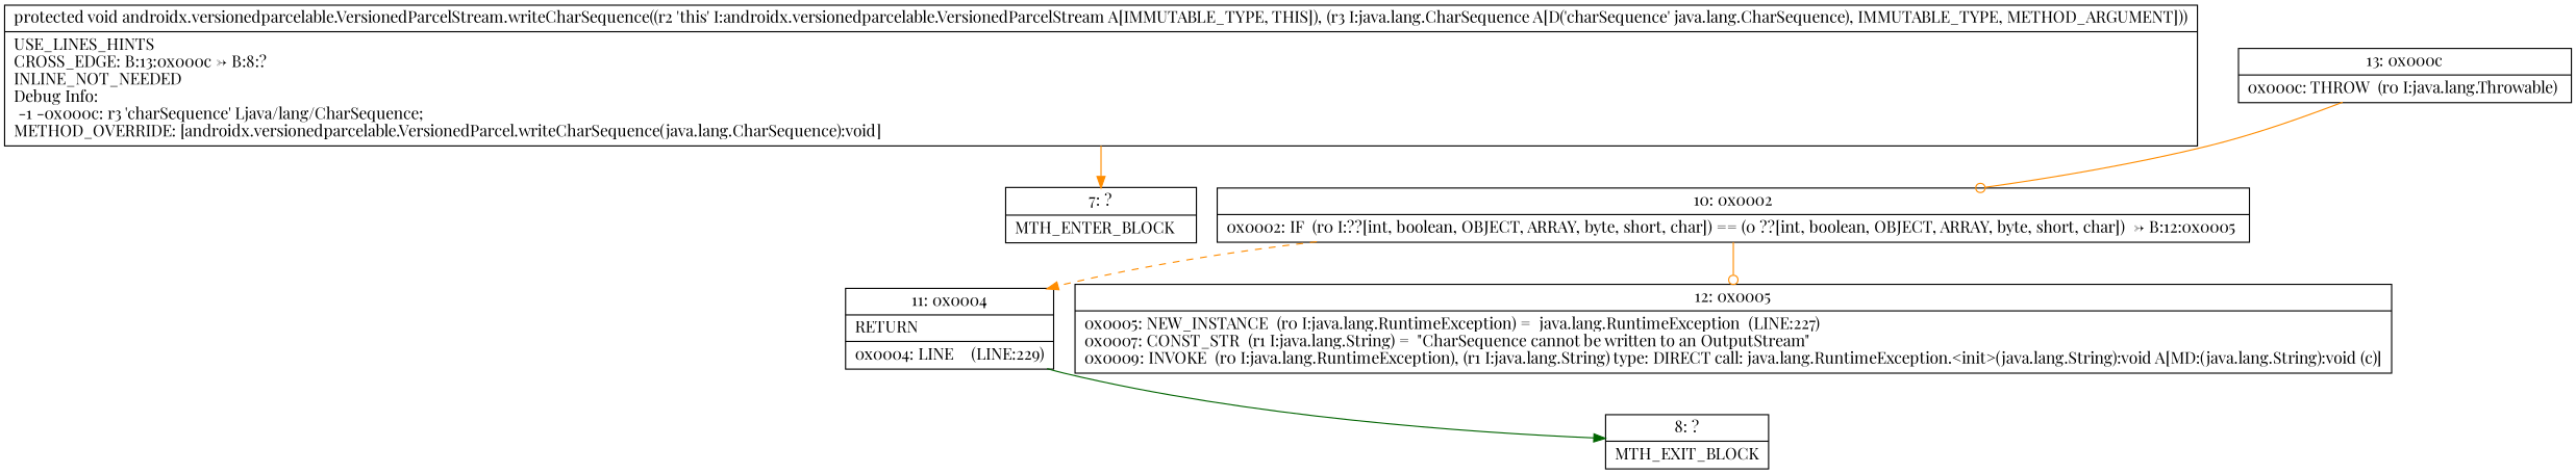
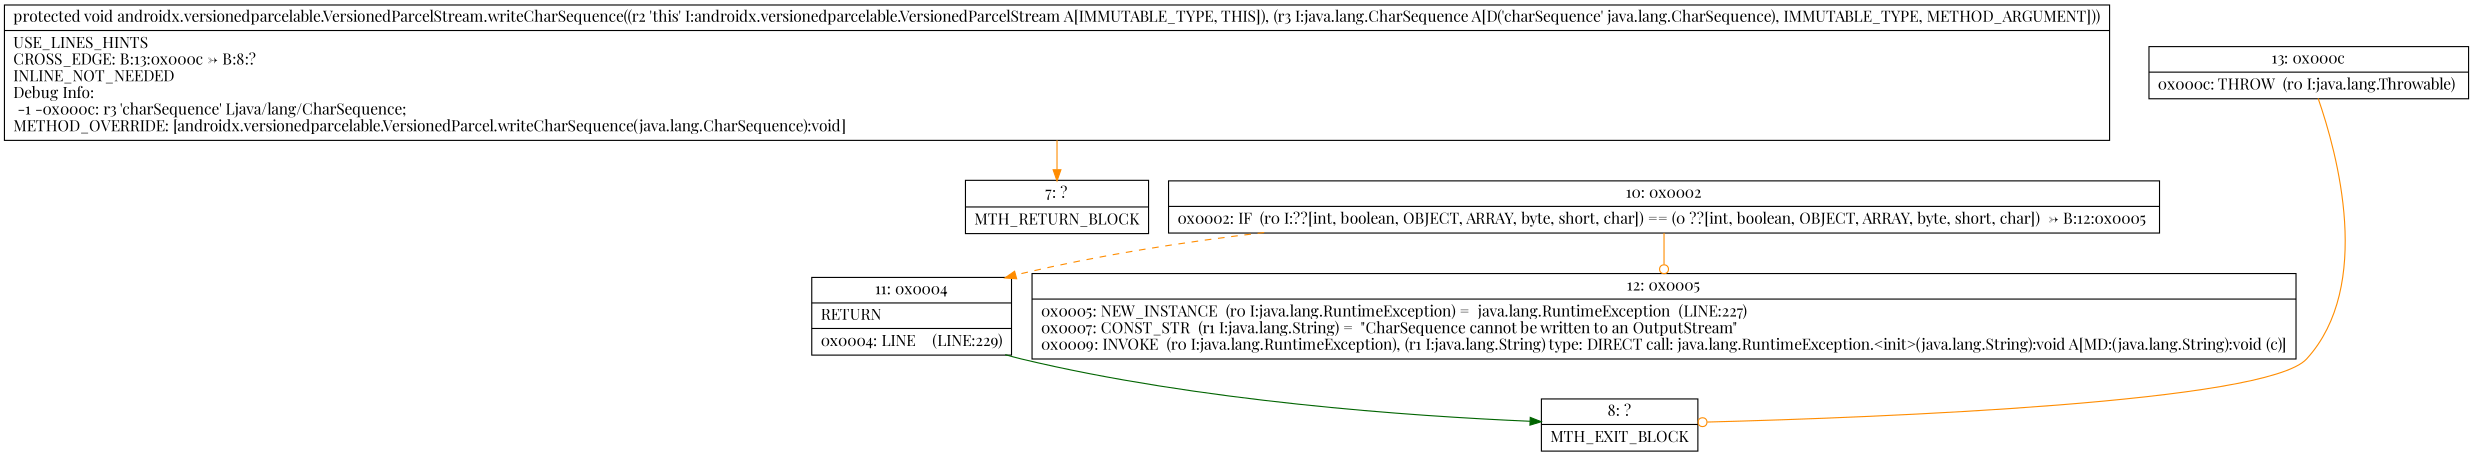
  digraph {
    fontname="Playfair Display"
    node [fontname="Playfair Display" shape=record]
    edge [arrowhead=normal color=darkorange fontname="Playfair Display"]
-   n1 [label="{7\:\ ?|MTH_ENTER_BLOCK\l}"]
+   n1 [label="{7\:\ ?|MTH_RETURN_BLOCK\l}"]
    n2 [label="{10\:\ 0x0002|0x0002: IF  (r0 I:??[int, boolean, OBJECT, ARRAY, byte, short, char]) == (0 ??[int, boolean, OBJECT, ARRAY, byte, short, char])  \-\> B:12:0x0005 \l}"]
    n3 [label="{11\:\ 0x0004|RETURN\l|0x0004: LINE    (LINE:229)\l}"]
    n4 [label="{12\:\ 0x0005|0x0005: NEW_INSTANCE  (r0 I:java.lang.RuntimeException) =  java.lang.RuntimeException  (LINE:227)\l0x0007: CONST_STR  (r1 I:java.lang.String) =  \"CharSequence cannot be written to an OutputStream\" \l0x0009: INVOKE  (r0 I:java.lang.RuntimeException), (r1 I:java.lang.String) type: DIRECT call: java.lang.RuntimeException.\<init\>(java.lang.String):void A[MD:(java.lang.String):void (c)]\l}"]
    n5 [label="{8\:\ ?|MTH_EXIT_BLOCK\l}"]
    n6 [label="{13\:\ 0x000c|0x000c: THROW  (r0 I:java.lang.Throwable) \l}"]
    n7 [label="{protected void androidx.versionedparcelable.VersionedParcelStream.writeCharSequence((r2 'this' I:androidx.versionedparcelable.VersionedParcelStream A[IMMUTABLE_TYPE, THIS]), (r3 I:java.lang.CharSequence A[D('charSequence' java.lang.CharSequence), IMMUTABLE_TYPE, METHOD_ARGUMENT]))  | USE_LINES_HINTS\lCROSS_EDGE: B:13:0x000c \-\> B:8:?\lINLINE_NOT_NEEDED\lDebug Info:\l  \-1 \-0x000c: r3 'charSequence' Ljava\/lang\/CharSequence;\lMETHOD_OVERRIDE: [androidx.versionedparcelable.VersionedParcel.writeCharSequence(java.lang.CharSequence):void]\l}"]
    n2 -> n3 [style=dashed]
    n2 -> n4 [arrowhead=odot]
    n3 -> n5 [color=darkgreen]
-   n6 -> n2 [arrowhead=odot]
+   n6 -> n5 [arrowhead=odot]
    n7 -> n1
  }
